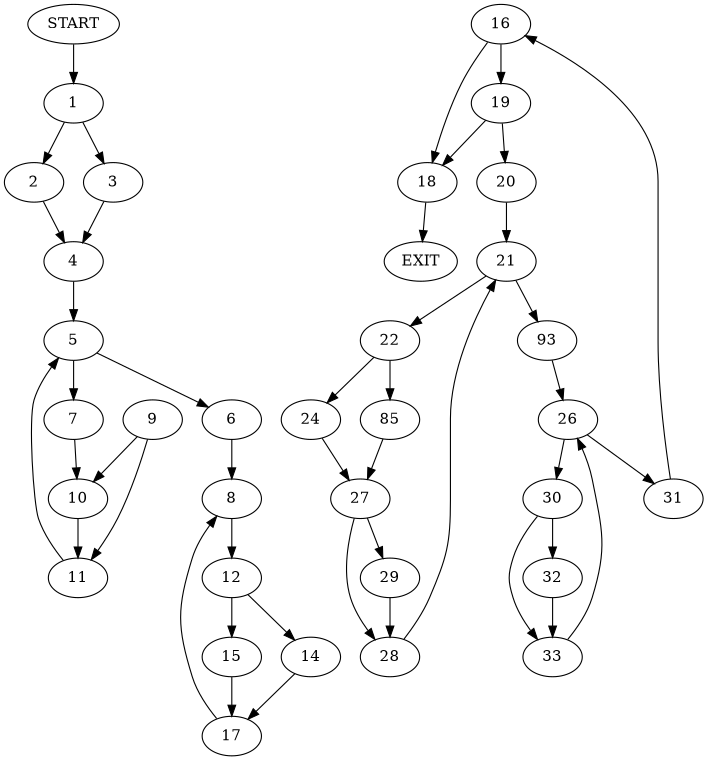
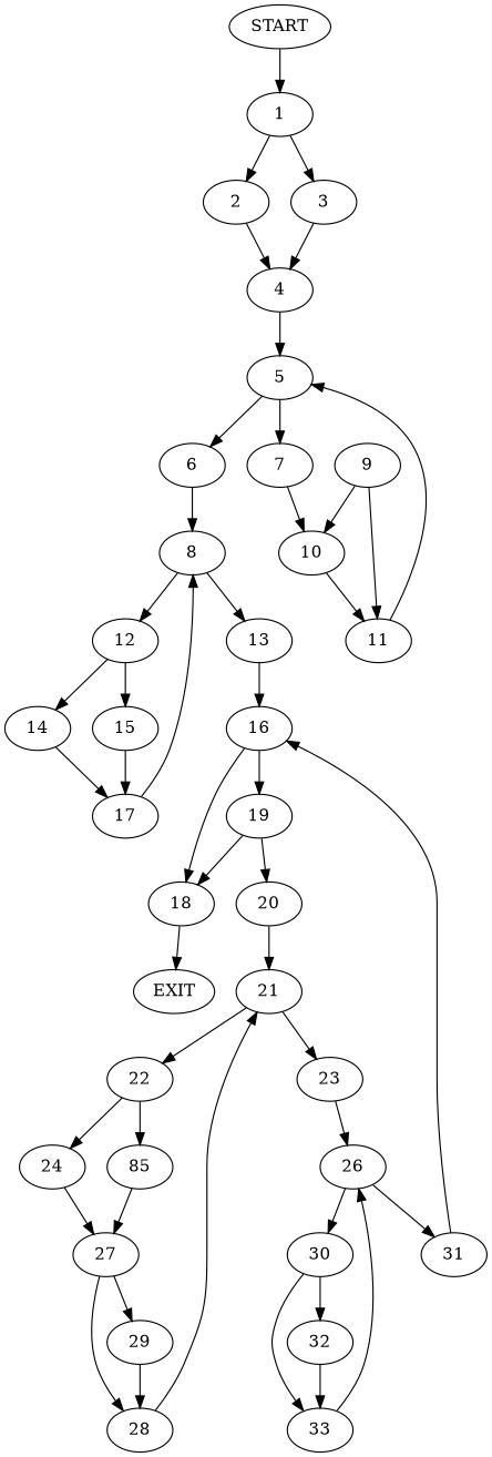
  digraph {
    n1 [label=START]
    1
    2
    3
    n5 [label=EXIT]
    4
    5
    6
    7
    8
    10
    12
+   13
    9
    11
    14
    15
    16
    17
    18
    19
    20
    21
    22
-   23 [label=93]
+   23
    24
    n27 [label=85]
    26
    27
    30
    31
    28
    29
    32
    33
    n1 -> 1
    1 -> 2
    1 -> 3
    2 -> 4
    3 -> 4
    4 -> 5
    5 -> 6
    5 -> 7
    6 -> 8
    7 -> 10
    8 -> 12
+   8 -> 13
    10 -> 11
    12 -> 14
    12 -> 15
+   13 -> 16
    9 -> 10
    9 -> 11
    11 -> 5
    14 -> 17
    15 -> 17
    16 -> 18
    16 -> 19
    17 -> 8
    18 -> n5
    19 -> 18
    19 -> 20
    20 -> 21
    21 -> 22
    21 -> 23
    22 -> 24
    22 -> n27
    23 -> 26
    24 -> 27
    n27 -> 27
    26 -> 30
    26 -> 31
    27 -> 28
    27 -> 29
    30 -> 32
    30 -> 33
    31 -> 16
    28 -> 21
    29 -> 28
    32 -> 33
    33 -> 26
  }
